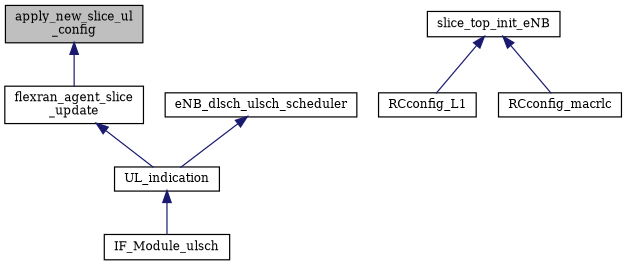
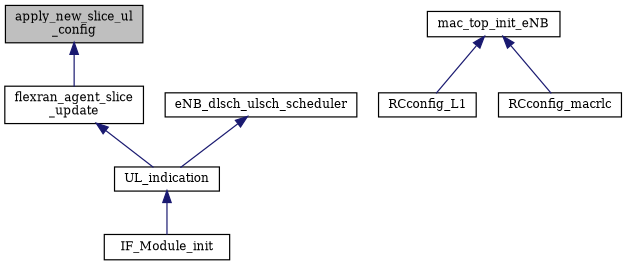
  digraph {
    fontname="DejaVu Serif"
    rankdir=TB
    node [color=black fillcolor=white fontname="DejaVu Serif" fontsize=10 shape=record style=filled]
    edge [color=midnightblue dir=back fontname="DejaVu Serif" fontsize=10 labelfontname=Helvetica labelfontsize=10 style=solid]
    n1 [fillcolor=grey75 fontcolor=black height=0.2 label="apply_new_slice_ul\l_config" width=0.4]
    n2 [height=0.2 label="flexran_agent_slice\l_update" width=0.4]
    n3 [height=0.2 label=UL_indication width=0.4]
    n4 [height=0.2 label=eNB_dlsch_ulsch_scheduler width=0.4]
-   n5 [height=0.2 label=IF_Module_ulsch width=0.4]
-   n6 [height=0.2 label=slice_top_init_eNB width=0.4]
+   n5 [height=0.2 label=IF_Module_init width=0.4]
+   n6 [height=0.2 label=mac_top_init_eNB width=0.4]
    n7 [height=0.2 label=RCconfig_L1 width=0.4]
    n8 [height=0.2 label=RCconfig_macrlc width=0.4]
    n1 -> n2
    n2 -> n3
    n3 -> n5
    n4 -> n3
    n6 -> n7
    n6 -> n8
  }
